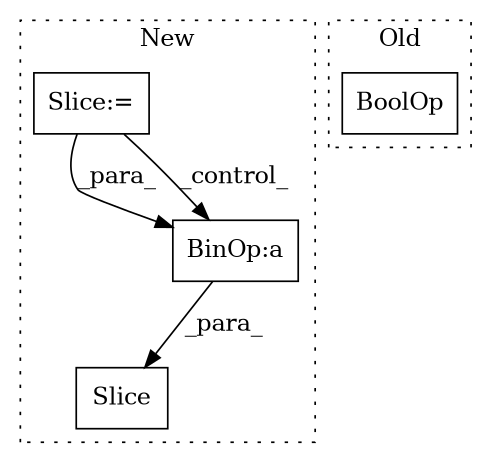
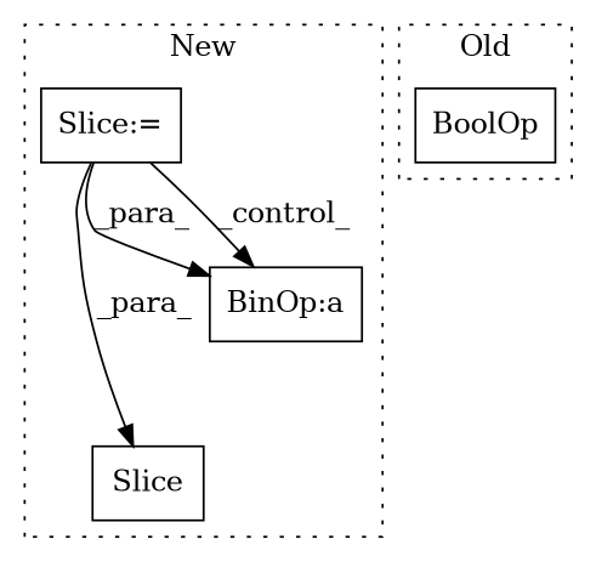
  digraph {
    node [shape=box]
    n1 [a=80 l=10 label=Slice s=3222]
    n2 [a=82 l=1 label="BinOp:a" s=3225]
    n3 [a=68 l=3 label="Slice:=" s=2292]
    n4 [a=72 l=31 label=BoolOp s=2263]
    subgraph cluster_1 {
      label=New
      style=dotted
      n1
      n2
      n3
    }
    subgraph cluster_2 {
      label=Old
      style=dotted
      n4
    }
-   n2 -> n1 [label=_para_]
+   n3 -> n1 [label=_para_]
    n3 -> n2 [label=_para_]
    n3 -> n2 [label=_control_]
  }
